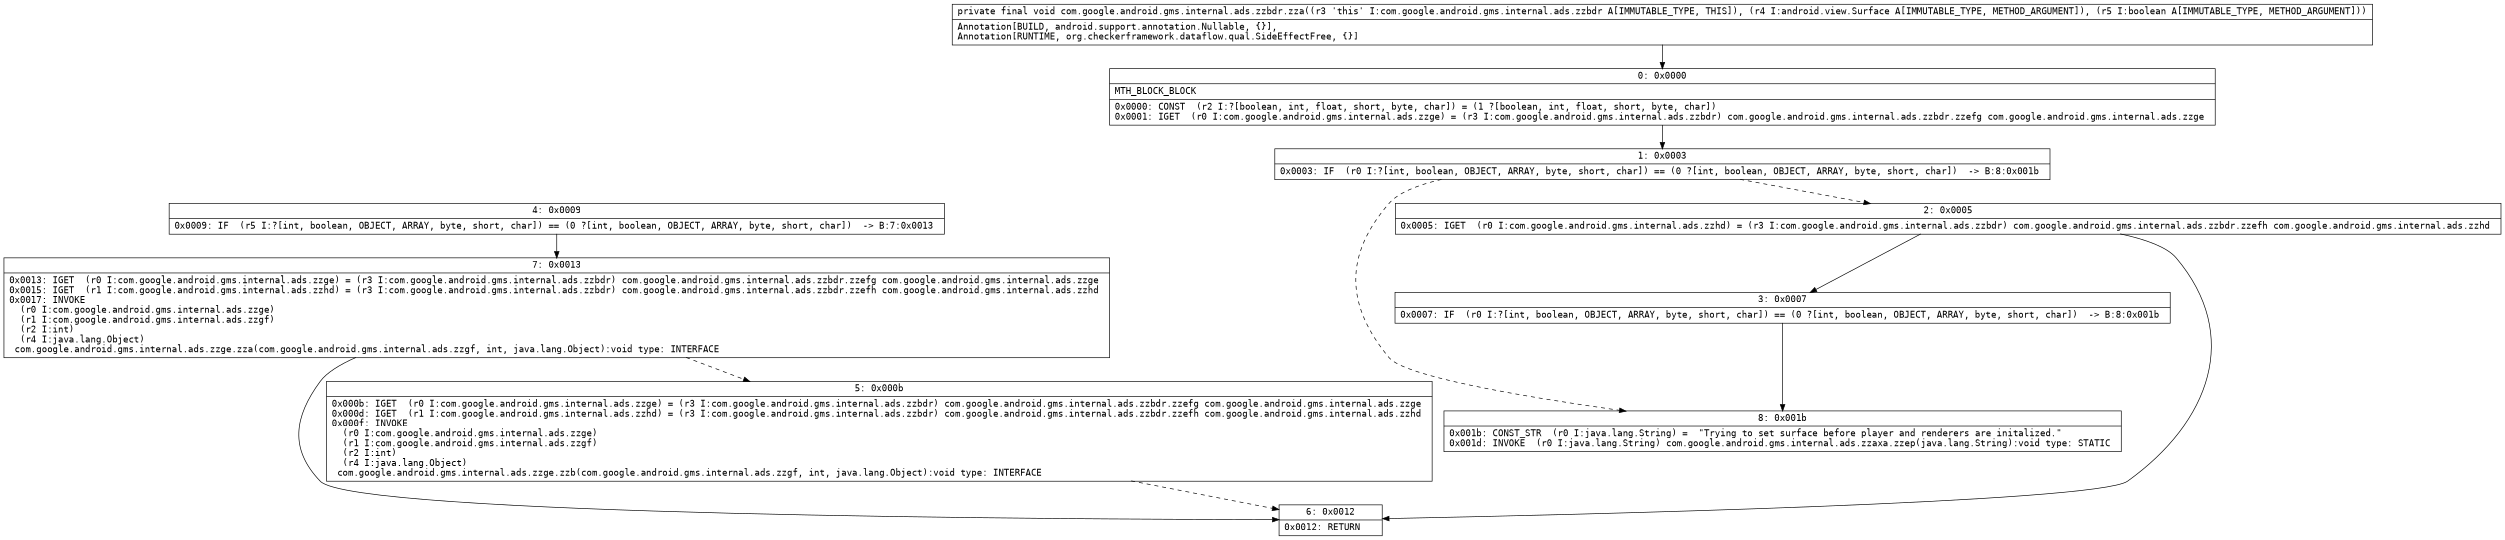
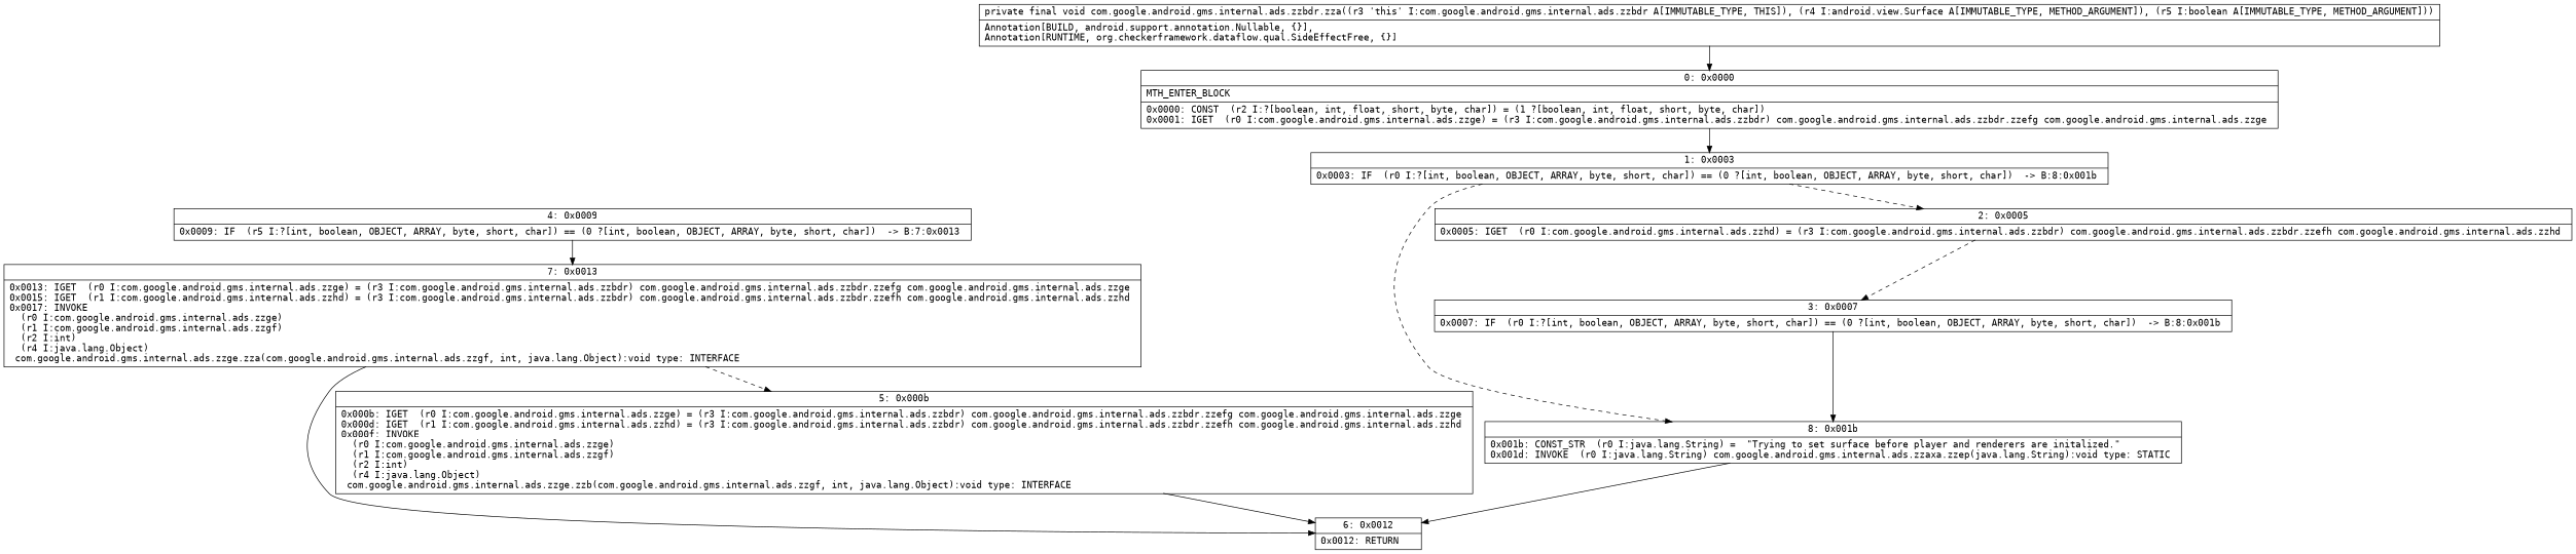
  digraph {
    fontname="DejaVu Sans Mono"
    node [fontname="DejaVu Sans Mono" shape=record]
    edge [fontname="DejaVu Sans Mono"]
-   n1 [label="{0\:\ 0x0000|MTH_BLOCK_BLOCK\l|0x0000: CONST  (r2 I:?[boolean, int, float, short, byte, char]) = (1 ?[boolean, int, float, short, byte, char]) \l0x0001: IGET  (r0 I:com.google.android.gms.internal.ads.zzge) = (r3 I:com.google.android.gms.internal.ads.zzbdr) com.google.android.gms.internal.ads.zzbdr.zzefg com.google.android.gms.internal.ads.zzge \l}"]
+   n1 [label="{0\:\ 0x0000|MTH_ENTER_BLOCK\l|0x0000: CONST  (r2 I:?[boolean, int, float, short, byte, char]) = (1 ?[boolean, int, float, short, byte, char]) \l0x0001: IGET  (r0 I:com.google.android.gms.internal.ads.zzge) = (r3 I:com.google.android.gms.internal.ads.zzbdr) com.google.android.gms.internal.ads.zzbdr.zzefg com.google.android.gms.internal.ads.zzge \l}"]
    n2 [label="{1\:\ 0x0003|0x0003: IF  (r0 I:?[int, boolean, OBJECT, ARRAY, byte, short, char]) == (0 ?[int, boolean, OBJECT, ARRAY, byte, short, char])  \-\> B:8:0x001b \l}"]
    n3 [label="{2\:\ 0x0005|0x0005: IGET  (r0 I:com.google.android.gms.internal.ads.zzhd) = (r3 I:com.google.android.gms.internal.ads.zzbdr) com.google.android.gms.internal.ads.zzbdr.zzefh com.google.android.gms.internal.ads.zzhd \l}"]
    n4 [label="{8\:\ 0x001b|0x001b: CONST_STR  (r0 I:java.lang.String) =  \"Trying to set surface before player and renderers are initalized.\" \l0x001d: INVOKE  (r0 I:java.lang.String) com.google.android.gms.internal.ads.zzaxa.zzep(java.lang.String):void type: STATIC \l}"]
    n5 [label="{3\:\ 0x0007|0x0007: IF  (r0 I:?[int, boolean, OBJECT, ARRAY, byte, short, char]) == (0 ?[int, boolean, OBJECT, ARRAY, byte, short, char])  \-\> B:8:0x001b \l}"]
    n6 [label="{6\:\ 0x0012|0x0012: RETURN   \l}"]
    n7 [label="{4\:\ 0x0009|0x0009: IF  (r5 I:?[int, boolean, OBJECT, ARRAY, byte, short, char]) == (0 ?[int, boolean, OBJECT, ARRAY, byte, short, char])  \-\> B:7:0x0013 \l}"]
    n8 [label="{7\:\ 0x0013|0x0013: IGET  (r0 I:com.google.android.gms.internal.ads.zzge) = (r3 I:com.google.android.gms.internal.ads.zzbdr) com.google.android.gms.internal.ads.zzbdr.zzefg com.google.android.gms.internal.ads.zzge \l0x0015: IGET  (r1 I:com.google.android.gms.internal.ads.zzhd) = (r3 I:com.google.android.gms.internal.ads.zzbdr) com.google.android.gms.internal.ads.zzbdr.zzefh com.google.android.gms.internal.ads.zzhd \l0x0017: INVOKE  \l  (r0 I:com.google.android.gms.internal.ads.zzge)\l  (r1 I:com.google.android.gms.internal.ads.zzgf)\l  (r2 I:int)\l  (r4 I:java.lang.Object)\l com.google.android.gms.internal.ads.zzge.zza(com.google.android.gms.internal.ads.zzgf, int, java.lang.Object):void type: INTERFACE \l}"]
    n9 [label="{5\:\ 0x000b|0x000b: IGET  (r0 I:com.google.android.gms.internal.ads.zzge) = (r3 I:com.google.android.gms.internal.ads.zzbdr) com.google.android.gms.internal.ads.zzbdr.zzefg com.google.android.gms.internal.ads.zzge \l0x000d: IGET  (r1 I:com.google.android.gms.internal.ads.zzhd) = (r3 I:com.google.android.gms.internal.ads.zzbdr) com.google.android.gms.internal.ads.zzbdr.zzefh com.google.android.gms.internal.ads.zzhd \l0x000f: INVOKE  \l  (r0 I:com.google.android.gms.internal.ads.zzge)\l  (r1 I:com.google.android.gms.internal.ads.zzgf)\l  (r2 I:int)\l  (r4 I:java.lang.Object)\l com.google.android.gms.internal.ads.zzge.zzb(com.google.android.gms.internal.ads.zzgf, int, java.lang.Object):void type: INTERFACE \l}"]
    n10 [label="{private final void com.google.android.gms.internal.ads.zzbdr.zza((r3 'this' I:com.google.android.gms.internal.ads.zzbdr A[IMMUTABLE_TYPE, THIS]), (r4 I:android.view.Surface A[IMMUTABLE_TYPE, METHOD_ARGUMENT]), (r5 I:boolean A[IMMUTABLE_TYPE, METHOD_ARGUMENT]))  | Annotation[BUILD, android.support.annotation.Nullable, \{\}], \lAnnotation[RUNTIME, org.checkerframework.dataflow.qual.SideEffectFree, \{\}]\l}"]
    n1 -> n2
    n2 -> n3 [style=dashed]
    n2 -> n4 [style=dashed]
-   n3 -> n5
-   n3 -> n6
+   n3 -> n5 [style=dashed]
+   n4 -> n6
    n5 -> n4
    n7 -> n8
    n8 -> n6
    n8 -> n9 [style=dashed]
-   n9 -> n6 [style=dashed]
+   n9 -> n6
    n10 -> n1
  }
